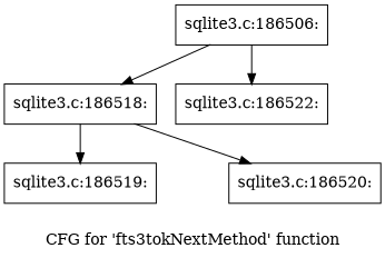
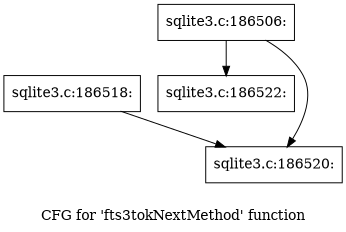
  digraph {
    label="CFG for 'fts3tokNextMethod' function"
    node [shape=record]
    n1 [label="{sqlite3.c:186506:}"]
    n2 [label="{sqlite3.c:186518:}"]
    n3 [label="{sqlite3.c:186522:}"]
-   n4 [label="{sqlite3.c:186519:}"]
    n5 [label="{sqlite3.c:186520:}"]
-   n1 -> n2
+   n1 -> n5
    n1 -> n3
-   n2 -> n4
    n2 -> n5
  }
